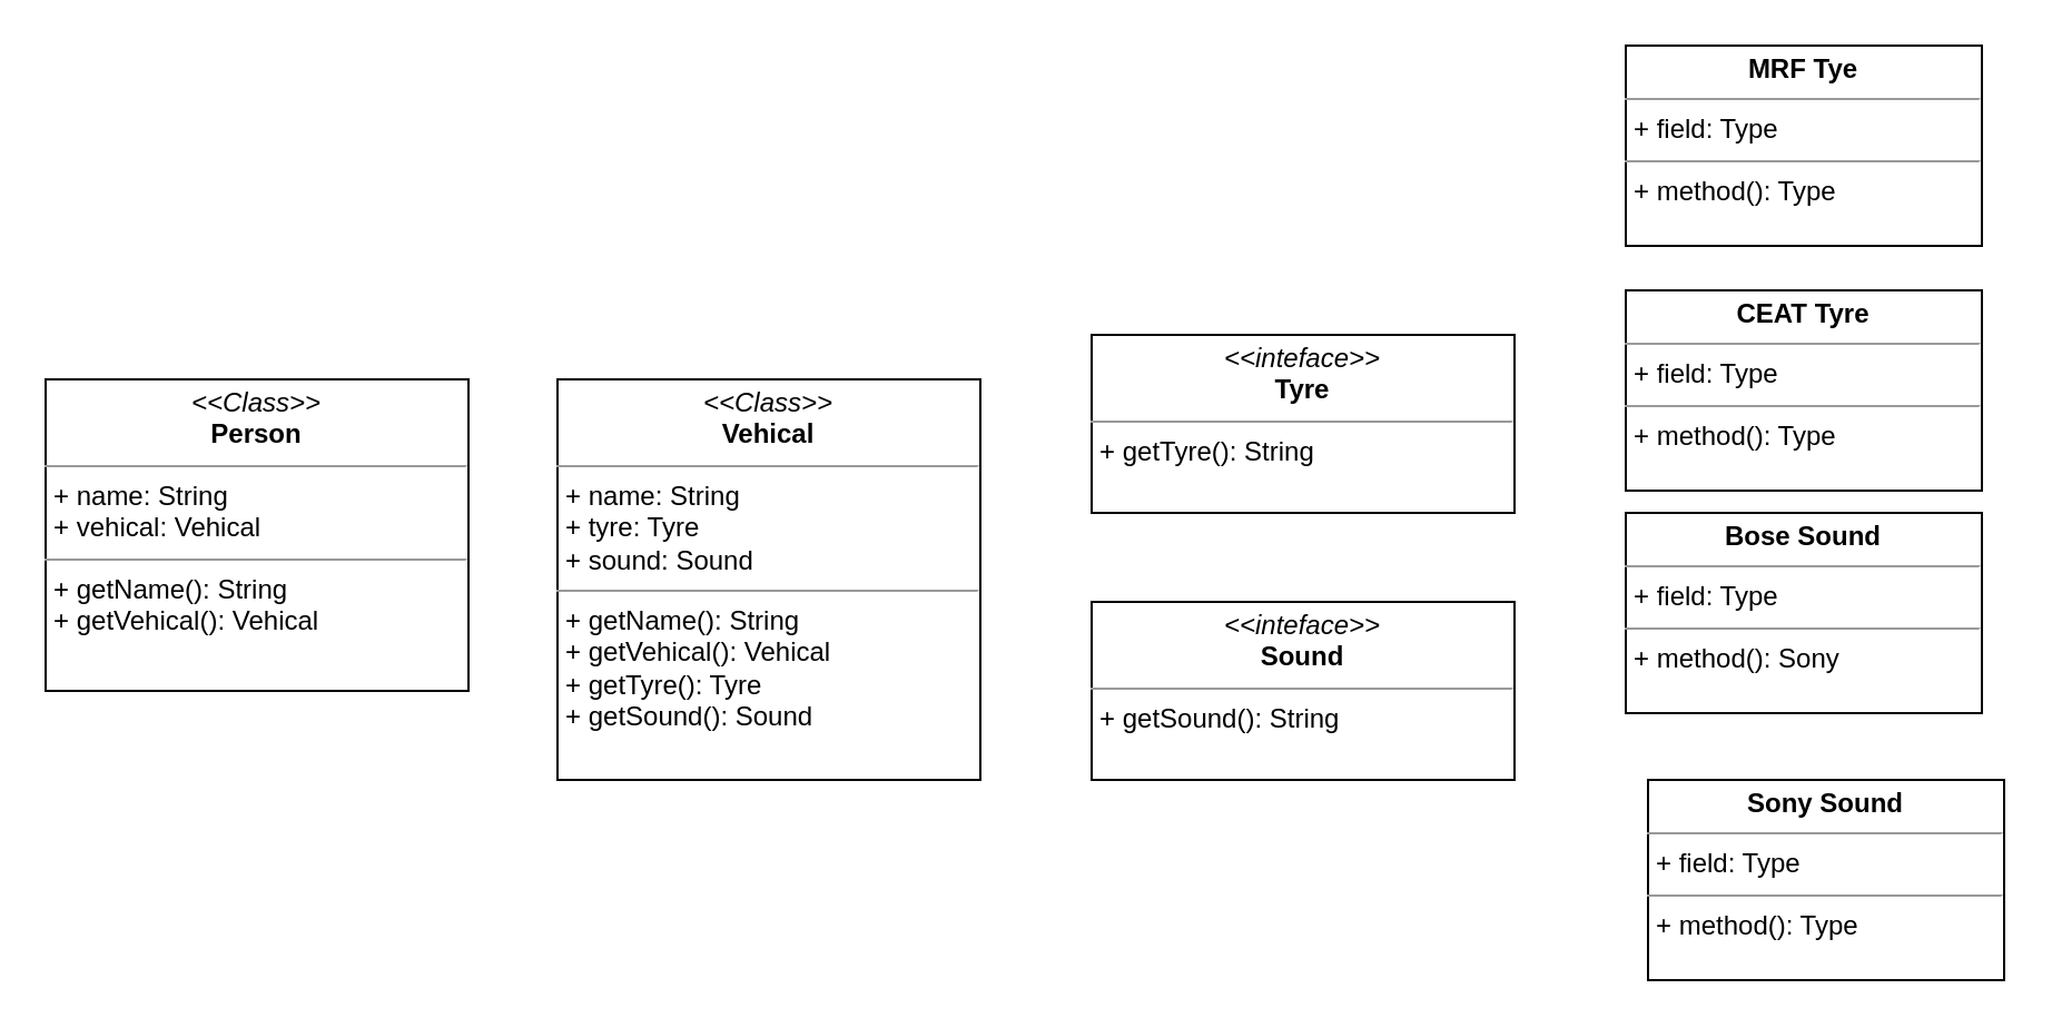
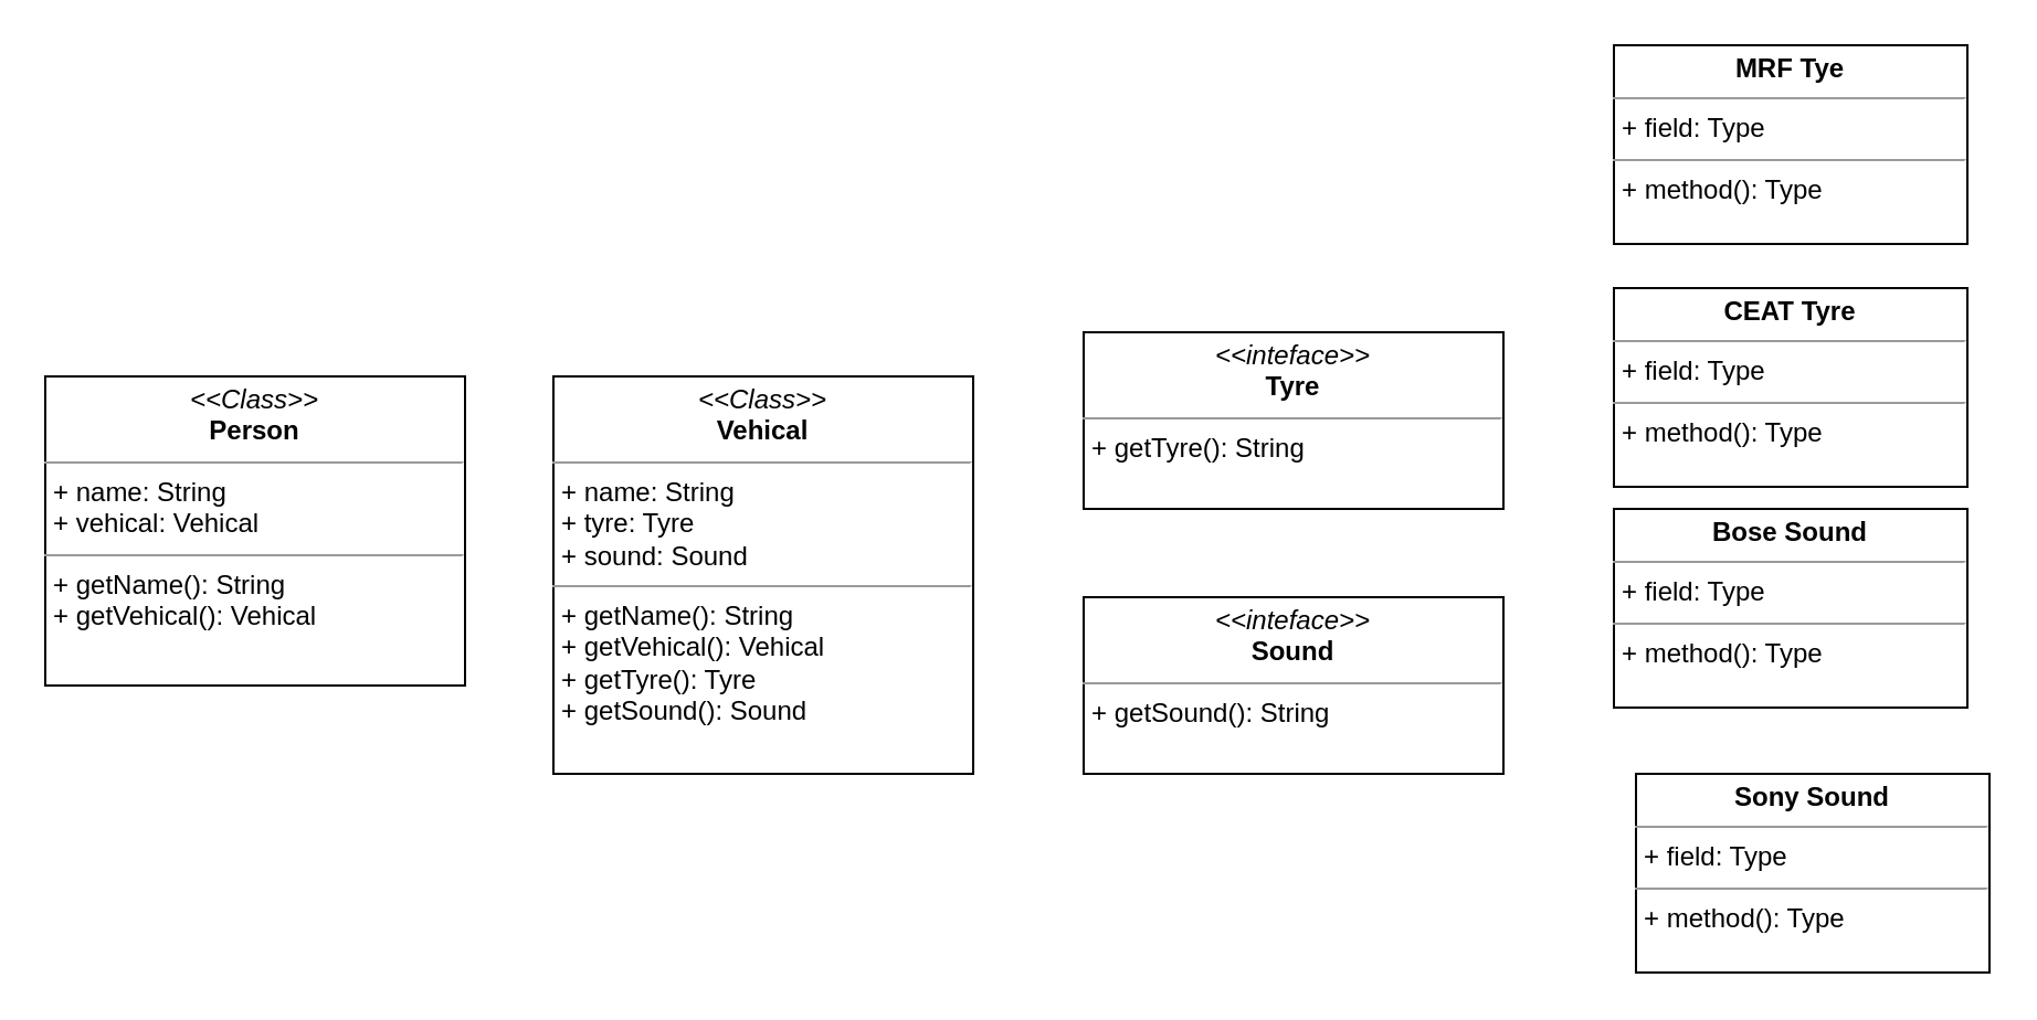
  <mxCell id="0" />
  <mxCell id="1" parent="0" />
  <mxCell id="2" value="&lt;p style=&quot;margin:0px;margin-top:4px;text-align:center;&quot;&gt;&lt;i&gt;&amp;lt;&amp;lt;Class&amp;gt;&amp;gt;&lt;/i&gt;&lt;br&gt;&lt;b&gt;Person&lt;/b&gt;&lt;/p&gt;&lt;hr size=&quot;1&quot;&gt;&lt;p style=&quot;margin:0px;margin-left:4px;&quot;&gt;+ name: String&lt;br&gt;+ vehical: Vehical&lt;/p&gt;&lt;hr size=&quot;1&quot;&gt;&lt;p style=&quot;margin:0px;margin-left:4px;&quot;&gt;+ getName(): String&lt;br&gt;+ getVehical(): Vehical&lt;/p&gt;" style="verticalAlign=top;align=left;overflow=fill;fontSize=12;fontFamily=Helvetica;html=1;" vertex="1" parent="1"><mxGeometry x="20" y="170" width="190" height="140" as="geometry" /></mxCell>
  <mxCell id="3" value="&lt;p style=&quot;margin:0px;margin-top:4px;text-align:center;&quot;&gt;&lt;i&gt;&amp;lt;&amp;lt;Class&amp;gt;&amp;gt;&lt;/i&gt;&lt;br&gt;&lt;b&gt;Vehical&lt;/b&gt;&lt;/p&gt;&lt;hr size=&quot;1&quot;&gt;&lt;p style=&quot;margin:0px;margin-left:4px;&quot;&gt;+ name: String&lt;br&gt;+ tyre: Tyre&lt;/p&gt;&lt;p style=&quot;margin:0px;margin-left:4px;&quot;&gt;+ sound: Sound&lt;/p&gt;&lt;hr size=&quot;1&quot;&gt;&lt;p style=&quot;margin:0px;margin-left:4px;&quot;&gt;+ getName(): String&lt;br&gt;+ getVehical(): Vehical&lt;/p&gt;&lt;p style=&quot;margin:0px;margin-left:4px;&quot;&gt;+ getTyre(): Tyre&lt;/p&gt;&lt;p style=&quot;margin:0px;margin-left:4px;&quot;&gt;+ getSound(): Sound&lt;/p&gt;" style="verticalAlign=top;align=left;overflow=fill;fontSize=12;fontFamily=Helvetica;html=1;" vertex="1" parent="1"><mxGeometry x="250" y="170" width="190" height="180" as="geometry" /></mxCell>
  <mxCell id="4" value="&lt;p style=&quot;margin:0px;margin-top:4px;text-align:center;&quot;&gt;&lt;i&gt;&amp;lt;&amp;lt;inteface&amp;gt;&amp;gt;&lt;/i&gt;&lt;br&gt;&lt;b&gt;Tyre&lt;/b&gt;&lt;/p&gt;&lt;hr size=&quot;1&quot;&gt;&lt;p style=&quot;margin:0px;margin-left:4px;&quot;&gt;&lt;/p&gt;&lt;p style=&quot;margin:0px;margin-left:4px;&quot;&gt;&lt;span style=&quot;background-color: initial;&quot;&gt;+ getTyre(): String&lt;/span&gt;&lt;br&gt;&lt;/p&gt;&lt;p style=&quot;margin:0px;margin-left:4px;&quot;&gt;&lt;br&gt;&lt;/p&gt;" style="verticalAlign=top;align=left;overflow=fill;fontSize=12;fontFamily=Helvetica;html=1;" vertex="1" parent="1"><mxGeometry x="490" y="150" width="190" height="80" as="geometry" /></mxCell>
  <mxCell id="5" value="&lt;p style=&quot;margin:0px;margin-top:4px;text-align:center;&quot;&gt;&lt;i&gt;&amp;lt;&amp;lt;inteface&amp;gt;&amp;gt;&lt;/i&gt;&lt;br&gt;&lt;b&gt;Sound&lt;/b&gt;&lt;/p&gt;&lt;hr size=&quot;1&quot;&gt;&lt;p style=&quot;margin:0px;margin-left:4px;&quot;&gt;&lt;/p&gt;&lt;p style=&quot;margin:0px;margin-left:4px;&quot;&gt;&lt;span style=&quot;background-color: initial;&quot;&gt;+ getSound(): String&lt;/span&gt;&lt;br&gt;&lt;/p&gt;&lt;p style=&quot;margin:0px;margin-left:4px;&quot;&gt;&lt;br&gt;&lt;/p&gt;" style="verticalAlign=top;align=left;overflow=fill;fontSize=12;fontFamily=Helvetica;html=1;" vertex="1" parent="1"><mxGeometry x="490" y="270" width="190" height="80" as="geometry" /></mxCell>
  <mxCell id="6" value="&lt;p style=&quot;margin:0px;margin-top:4px;text-align:center;&quot;&gt;&lt;b&gt;MRF Tye&lt;/b&gt;&lt;/p&gt;&lt;hr size=&quot;1&quot;&gt;&lt;p style=&quot;margin:0px;margin-left:4px;&quot;&gt;+ field: Type&lt;/p&gt;&lt;hr size=&quot;1&quot;&gt;&lt;p style=&quot;margin:0px;margin-left:4px;&quot;&gt;+ method(): Type&lt;/p&gt;" style="verticalAlign=top;align=left;overflow=fill;fontSize=12;fontFamily=Helvetica;html=1;" vertex="1" parent="1"><mxGeometry x="730" y="20" width="160" height="90" as="geometry" /></mxCell>
  <mxCell id="7" value="&lt;p style=&quot;margin:0px;margin-top:4px;text-align:center;&quot;&gt;&lt;b&gt;CEAT Tyre&lt;/b&gt;&lt;/p&gt;&lt;hr size=&quot;1&quot;&gt;&lt;p style=&quot;margin:0px;margin-left:4px;&quot;&gt;+ field: Type&lt;/p&gt;&lt;hr size=&quot;1&quot;&gt;&lt;p style=&quot;margin:0px;margin-left:4px;&quot;&gt;+ method(): Type&lt;/p&gt;" style="verticalAlign=top;align=left;overflow=fill;fontSize=12;fontFamily=Helvetica;html=1;" vertex="1" parent="1"><mxGeometry x="730" y="130" width="160" height="90" as="geometry" /></mxCell>
- <mxCell id="8" value="&lt;p style=&quot;margin:0px;margin-top:4px;text-align:center;&quot;&gt;&lt;b&gt;Bose Sound&lt;/b&gt;&lt;/p&gt;&lt;hr size=&quot;1&quot;&gt;&lt;p style=&quot;margin:0px;margin-left:4px;&quot;&gt;+ field: Type&lt;/p&gt;&lt;hr size=&quot;1&quot;&gt;&lt;p style=&quot;margin:0px;margin-left:4px;&quot;&gt;+ method(): Sony&lt;/p&gt;" style="verticalAlign=top;align=left;overflow=fill;fontSize=12;fontFamily=Helvetica;html=1;" vertex="1" parent="1"><mxGeometry x="730" y="230" width="160" height="90" as="geometry" /></mxCell>
+ <mxCell id="8" value="&lt;p style=&quot;margin:0px;margin-top:4px;text-align:center;&quot;&gt;&lt;b&gt;Bose Sound&lt;/b&gt;&lt;/p&gt;&lt;hr size=&quot;1&quot;&gt;&lt;p style=&quot;margin:0px;margin-left:4px;&quot;&gt;+ field: Type&lt;/p&gt;&lt;hr size=&quot;1&quot;&gt;&lt;p style=&quot;margin:0px;margin-left:4px;&quot;&gt;+ method(): Type&lt;/p&gt;" style="verticalAlign=top;align=left;overflow=fill;fontSize=12;fontFamily=Helvetica;html=1;" vertex="1" parent="1"><mxGeometry x="730" y="230" width="160" height="90" as="geometry" /></mxCell>
  <mxCell id="9" value="&lt;p style=&quot;margin:0px;margin-top:4px;text-align:center;&quot;&gt;&lt;b&gt;Sony Sound&lt;/b&gt;&lt;/p&gt;&lt;hr size=&quot;1&quot;&gt;&lt;p style=&quot;margin:0px;margin-left:4px;&quot;&gt;+ field: Type&lt;/p&gt;&lt;hr size=&quot;1&quot;&gt;&lt;p style=&quot;margin:0px;margin-left:4px;&quot;&gt;+ method(): Type&lt;/p&gt;" style="verticalAlign=top;align=left;overflow=fill;fontSize=12;fontFamily=Helvetica;html=1;" vertex="1" parent="1"><mxGeometry x="740" y="350" width="160" height="90" as="geometry" /></mxCell>
